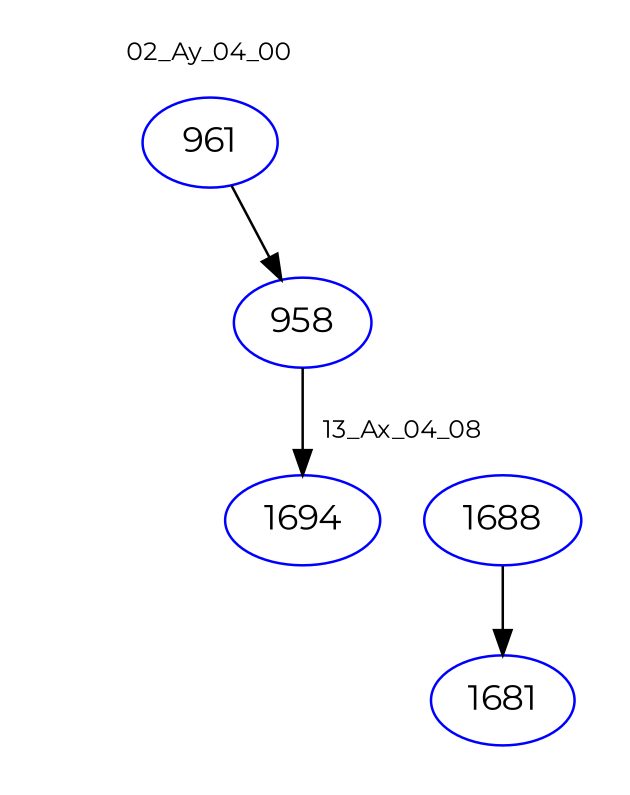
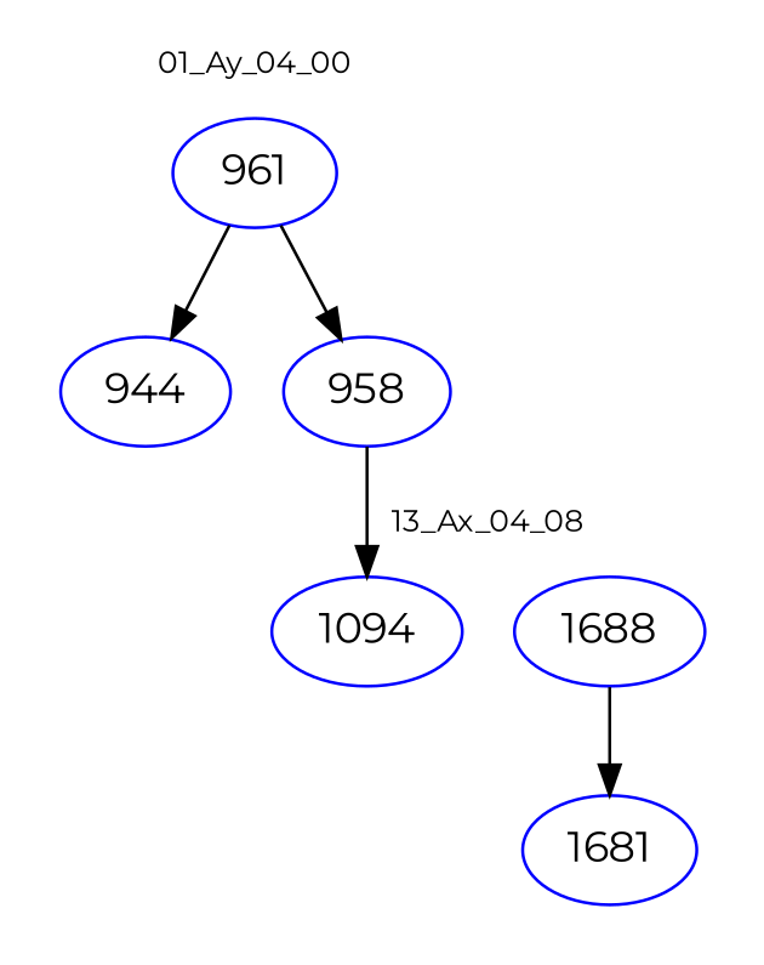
  digraph {
    fontname=Montserrat
    node [color=blue fontname=Montserrat]
    edge [color=black fontname=Montserrat]
    n1 [label=961]
+   n2 [label=944]
    n3 [label=958]
    n4 [label=1688]
    n5 [label=1681]
-   n6 [label=1694]
+   n6 [label=1094]
    subgraph cluster_1 {
      color=white
      fontsize=10
-     label="02_Ay_04_00"
+     label="01_Ay_04_00"
      n1
+     n2
      n3
    }
    subgraph cluster_2 {
      color=white
      fontsize=10
      label="13_Ax_04_08"
      n4
      n5
      n6
    }
+   n1 -> n2
    n1 -> n3
    n3 -> n6
    n4 -> n5
  }
